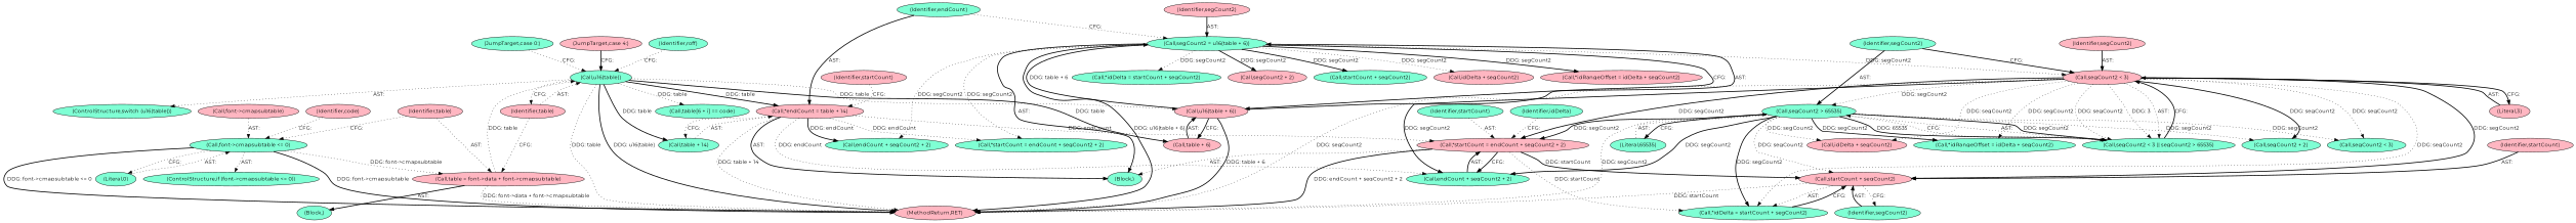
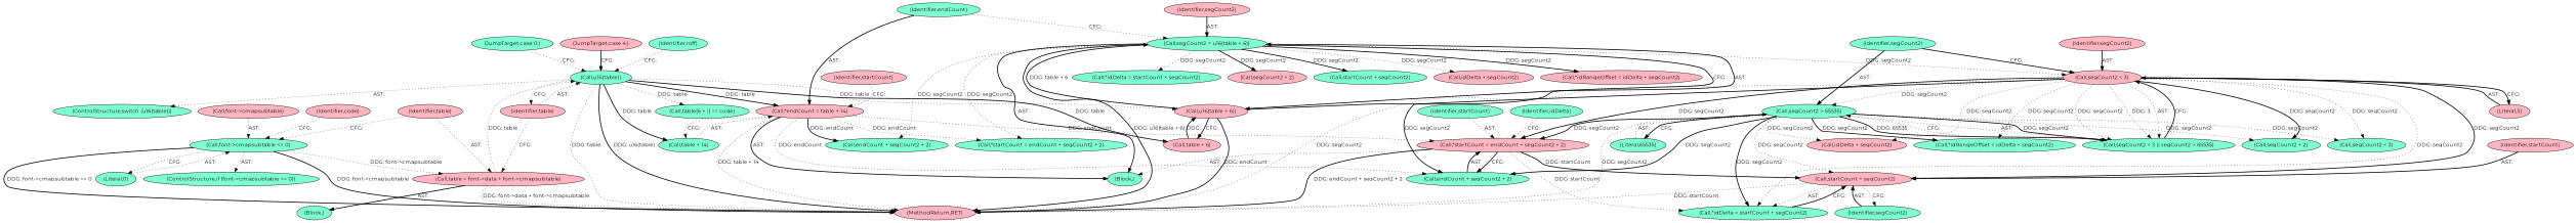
  digraph {
    fontname=Montserrat
    node [fillcolor=aquamarine fontname=Montserrat style=filled]
    edge [fontname=Montserrat style=dotted]
    n1 [fillcolor=lightpink label="(Call,startCount + segCount2)"]
    n2 [label="(Identifier,segCount2)"]
    n3 [fillcolor=lightpink label="(MethodReturn,RET)"]
    n4 [label="(Call,*idDelta = startCount + segCount2)"]
    n5 [fillcolor=lightpink label="(Call,*startCount = endCount + segCount2 + 2)"]
    n6 [label="(Call,endCount + segCount2 + 2)"]
    n7 [label="(Block,)"]
    n8 [fillcolor=lightpink label="(Call,*endCount = table + 14)"]
    n9 [label="(Call,table + 14)"]
    n10 [label="(Call,*startCount = endCount + segCount2 + 2)"]
    n11 [label="(Call,endCount + segCount2 + 2)"]
    n12 [label="(Call,u16(table))"]
    n13 [fillcolor=lightpink label="(Call,u16(table + 6))"]
    n14 [fillcolor=lightpink label="(Identifier,table)"]
    n15 [fillcolor=lightpink label="(Call,table + 6)"]
    n16 [label="(Call,table[6 + i] == code)"]
    n17 [label="(ControlStructure,switch (u16(table)))"]
    n18 [label="(Call,segCount2 = u16(table + 6))"]
    n19 [fillcolor=lightpink label="(Call,table = font->data + font->cmapsubtable)"]
    n20 [label="(Block,)"]
    n21 [label="(Call,font->cmapsubtable <= 0)"]
    n22 [label="(ControlStructure,if (font->cmapsubtable <= 0))"]
    n23 [label="(Literal,0)"]
    n24 [fillcolor=lightpink label="(Call,segCount2 < 3)"]
    n25 [label="(Call,segCount2 > 65535)"]
    n26 [label="(Call,segCount2 + 2)"]
    n27 [label="(Call,segCount2 < 3)"]
    n28 [label="(Call,*idRangeOffset = idDelta + segCount2)"]
    n29 [fillcolor=lightpink label="(Literal,3)"]
    n30 [label="(Call,segCount2 < 3 || segCount2 > 65535)"]
    n31 [fillcolor=lightpink label="(Call,idDelta + segCount2)"]
    n32 [label="(Literal,65535)"]
    n33 [label="(Call,*idDelta = startCount + segCount2)"]
    n34 [fillcolor=lightpink label="(Call,segCount2 + 2)"]
    n35 [label="(Call,startCount + segCount2)"]
    n36 [fillcolor=lightpink label="(Call,idDelta + segCount2)"]
    n37 [fillcolor=lightpink label="(Call,*idRangeOffset = idDelta + segCount2)"]
    n38 [fillcolor=lightpink label="(Identifier,startCount)"]
    n39 [label="(Identifier,roff)"]
    n40 [label="(JumpTarget,case 0:)"]
    n41 [fillcolor=lightpink label="(JumpTarget,case 4:)"]
    n42 [label="(Identifier,startCount)"]
    n43 [fillcolor=lightpink label="(Identifier,table)"]
    n44 [label="(Identifier,idDelta)"]
    n45 [fillcolor=lightpink label="(Identifier,segCount2)"]
    n46 [fillcolor=lightpink label="(Identifier,startCount)"]
    n47 [label="(Identifier,endCount)"]
    n48 [fillcolor=lightpink label="(Identifier,code)"]
    n49 [label="(Identifier,segCount2)"]
    n50 [fillcolor=lightpink label="(Identifier,segCount2)"]
    n51 [fillcolor=lightpink label="(Call,font->cmapsubtable)"]
    n1 -> n2 [label="CFG: "]
    n1 -> n3 [label="DDG: startCount"]
    n1 -> n4 [label="AST: "]
    n2 -> n1 [label="AST: " style=bold]
    n4 -> n1 [label="CFG: " style=bold]
    n5 -> n1 [label="DDG: startCount" style=bold]
    n5 -> n3 [label="DDG: endCount + segCount2 + 2" style=bold]
    n5 -> n4 [label="DDG: startCount"]
    n5 -> n6 [label="CFG: " style=bold]
    n5 -> n7 [label="AST: "]
    n6 -> n5 [label="AST: " style=bold]
    n8 -> n3 [label="DDG: table + 14"]
    n8 -> n5 [label="DDG: endCount"]
    n8 -> n6 [label="DDG: endCount"]
    n8 -> n7 [label="AST: " style=bold]
    n8 -> n9 [label="CFG: "]
    n8 -> n10 [label="DDG: endCount"]
    n8 -> n11 [label="DDG: endCount" style=bold]
    n9 -> n8 [label="AST: "]
    n12 -> n3 [label="DDG: table"]
    n12 -> n3 [label="DDG: u16(table)" style=bold]
    n12 -> n8 [label="DDG: table" style=bold]
    n12 -> n9 [label="DDG: table" style=bold]
    n12 -> n13 [label="DDG: table"]
    n12 -> n14 [label="CFG: "]
    n12 -> n15 [label="DDG: table" style=bold]
    n12 -> n16 [label="DDG: table"]
    n12 -> n17 [label="AST: "]
-   n13 -> n3 [label="DDG: table + 6" style=bold]
+   n13 -> n3 [label="DDG: endCount" style=bold]
    n13 -> n15 [label="CFG: " style=bold]
    n13 -> n18 [label="AST: " style=bold]
    n13 -> n18 [label="DDG: table + 6" style=bold]
    n14 -> n12 [label="AST: "]
    n14 -> n19 [label="CFG: "]
-   n15 -> n13 [label="AST: " style=bold]
+   n15 -> n13 [label="DDG: " style=bold]
    n18 -> n3 [label="DDG: u16(table + 6)" style=bold]
    n18 -> n7 [label="AST: " style=bold]
    n18 -> n10 [label="DDG: segCount2"]
    n18 -> n11 [label="DDG: segCount2"]
    n18 -> n13 [label="CFG: " style=bold]
    n18 -> n24 [label="DDG: segCount2"]
    n18 -> n33 [label="DDG: segCount2"]
    n18 -> n34 [label="DDG: segCount2" style=bold]
    n18 -> n35 [label="DDG: segCount2" style=bold]
    n18 -> n36 [label="DDG: segCount2"]
    n18 -> n37 [label="DDG: segCount2" style=bold]
    n19 -> n3 [label="DDG: font->data + font->cmapsubtable"]
    n19 -> n12 [label="DDG: table"]
    n19 -> n20 [label="AST: " style=bold]
    n21 -> n3 [label="DDG: font->cmapsubtable" style=bold]
    n21 -> n3 [label="DDG: font->cmapsubtable <= 0" style=bold]
    n21 -> n19 [label="DDG: font->cmapsubtable"]
    n21 -> n22 [label="AST: "]
    n21 -> n23 [label="CFG: "]
    n23 -> n21 [label="AST: "]
    n24 -> n1 [label="DDG: segCount2" style=bold]
    n24 -> n3 [label="DDG: segCount2"]
    n24 -> n4 [label="DDG: segCount2"]
    n24 -> n5 [label="DDG: segCount2" style=bold]
    n24 -> n6 [label="DDG: segCount2" style=bold]
    n24 -> n25 [label="DDG: segCount2"]
    n24 -> n26 [label="DDG: segCount2" style=bold]
    n24 -> n27 [label="DDG: segCount2"]
    n24 -> n28 [label="DDG: segCount2"]
    n24 -> n29 [label="CFG: " style=bold]
    n24 -> n30 [label="AST: "]
    n24 -> n30 [label="DDG: segCount2"]
    n24 -> n30 [label="DDG: 3"]
    n24 -> n31 [label="DDG: segCount2"]
    n25 -> n1 [label="DDG: segCount2"]
    n25 -> n3 [label="DDG: segCount2"]
    n25 -> n4 [label="DDG: segCount2" style=bold]
    n25 -> n5 [label="DDG: segCount2" style=bold]
    n25 -> n6 [label="DDG: segCount2" style=bold]
    n25 -> n26 [label="DDG: segCount2"]
    n25 -> n27 [label="DDG: segCount2"]
    n25 -> n28 [label="DDG: segCount2" style=bold]
    n25 -> n30 [label="AST: "]
    n25 -> n30 [label="DDG: segCount2" style=bold]
    n25 -> n30 [label="DDG: 65535" style=bold]
    n25 -> n31 [label="DDG: segCount2"]
    n25 -> n32 [label="CFG: " style=bold]
    n29 -> n24 [label="AST: " style=bold]
    n30 -> n24 [label="CFG: " style=bold]
    n30 -> n25 [label="CFG: "]
    n32 -> n25 [label="AST: "]
    n38 -> n8 [label="CFG: "]
    n39 -> n12 [label="CFG: "]
    n40 -> n12 [label="CFG: "]
    n41 -> n12 [label="CFG: " style=bold]
    n42 -> n5 [label="AST: "]
    n43 -> n19 [label="AST: "]
    n43 -> n21 [label="CFG: "]
    n44 -> n5 [label="CFG: "]
    n45 -> n24 [label="AST: " style=bold]
    n46 -> n1 [label="AST: " style=bold]
    n47 -> n8 [label="AST: " style=bold]
    n47 -> n18 [label="CFG: "]
    n48 -> n21 [label="CFG: "]
    n49 -> n24 [label="CFG: " style=bold]
    n49 -> n25 [label="AST: " style=bold]
    n50 -> n18 [label="AST: " style=bold]
    n51 -> n21 [label="AST: "]
  }
